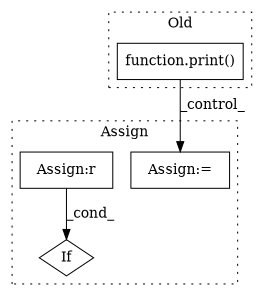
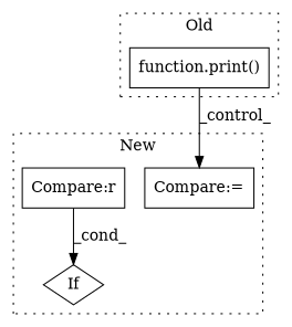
  digraph {
    node [shape=box]
    n1 [a=96 l="3,14" label=If s="13659,13709" shape=diamond]
-   n2 [a=68 l=3 label="Assign:=" s=13744]
-   n3 [a=40 l=47 label="Assign:r" s=13662]
+   n2 [a=68 l=3 label="Compare:=" s=13744]
+   n3 [a=40 l=47 label="Compare:r" s=13662]
    n4 [a=75 l="6,1" label="function.print()" s="14319,14340"]
    subgraph cluster_1 {
-     label=Assign
+     label=New
      style=dotted
      n1
      n2
      n3
    }
    subgraph cluster_2 {
      label=Old
      style=dotted
      n4
    }
    n3 -> n1 [label=_cond_]
    n4 -> n2 [label=_control_]
  }
